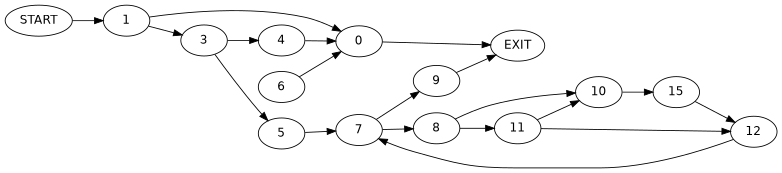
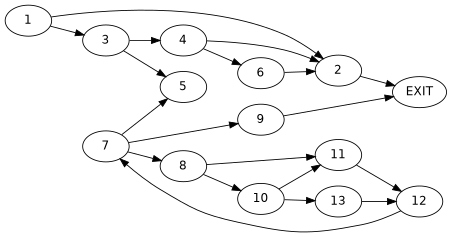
  digraph {
    fontname="DejaVu Sans"
    rankdir=LR
    node [fontname="DejaVu Sans"]
    edge [fontname="DejaVu Sans"]
-   n1 [label=START]
    1
-   2 [label=0]
+   2
    3
    n5 [label=EXIT]
    4
    5
    6
    7
    8
    9
    10
    11
-   13 [label=15]
+   13
    12
-   n1 -> 1
    1 -> 2
    1 -> 3
    2 -> n5
    3 -> 4
    3 -> 5
    4 -> 2
-   5 -> 7
+   4 -> 6
+   7 -> 5
    6 -> 2
    7 -> 8
    7 -> 9
    8 -> 10
    8 -> 11
    9 -> n5
-   11 -> 10
+   10 -> 11
    10 -> 13
    11 -> 12
    13 -> 12
    12 -> 7
  }
